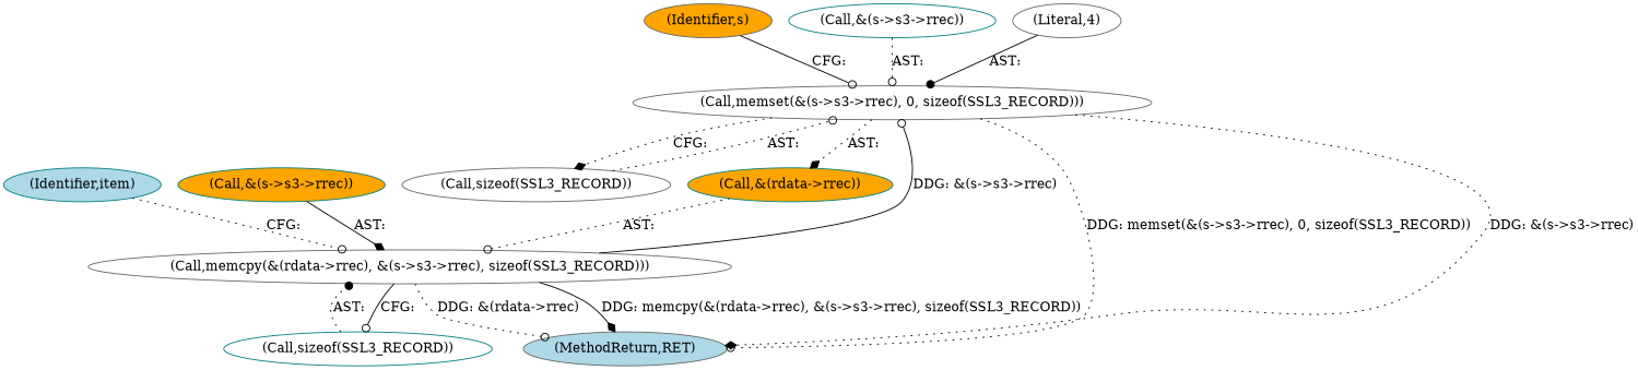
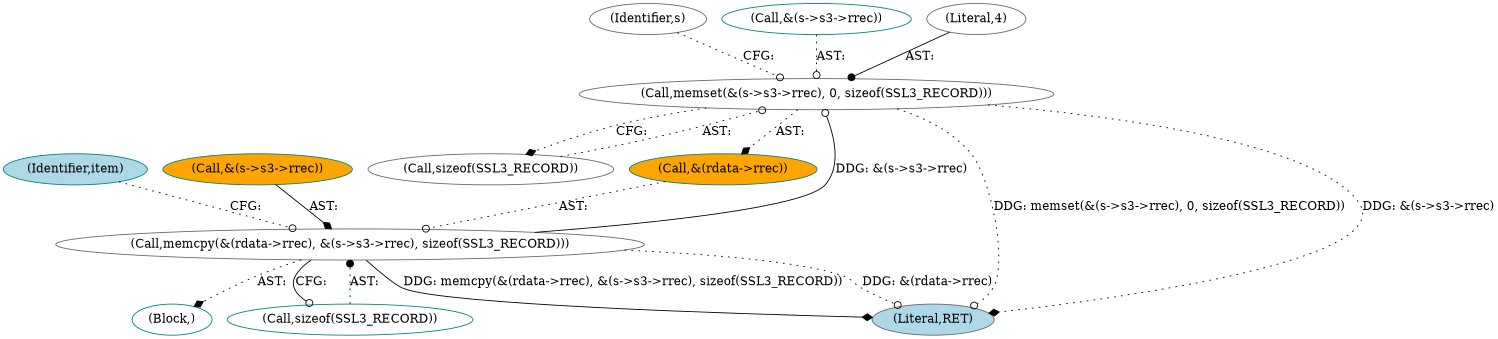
  digraph {
    node [color=gray40 fillcolor=white style=filled]
    edge [arrowhead=odot style=dotted]
    n1 [label="(Call,memset(&(s->s3->rrec), 0, sizeof(SSL3_RECORD)))"]
    n2 [label="(Call,sizeof(SSL3_RECORD))"]
-   n3 [fillcolor=lightblue label="(MethodReturn,RET)"]
+   n3 [fillcolor=lightblue label="(Literal,RET)"]
    n4 [color=teal fillcolor=orange label="(Call,&(rdata->rrec))"]
+   n5 [color=teal label="(Block,)"]
    n6 [label="(Call,memcpy(&(rdata->rrec), &(s->s3->rrec), sizeof(SSL3_RECORD)))"]
    n7 [color=teal label="(Call,sizeof(SSL3_RECORD))"]
    n8 [color=teal fillcolor=lightblue label="(Identifier,item)"]
-   n9 [fillcolor=orange label="(Identifier,s)"]
+   n9 [label="(Identifier,s)"]
    n10 [color=teal fillcolor=orange label="(Call,&(s->s3->rrec))"]
    n11 [color=teal label="(Call,&(s->s3->rrec))"]
    n12 [label="(Literal,4)"]
    n1 -> n2 [arrowhead=diamond label="CFG: "]
    n1 -> n3 [arrowhead=diamond label="DDG: &(s->s3->rrec)"]
    n1 -> n3 [label="DDG: memset(&(s->s3->rrec), 0, sizeof(SSL3_RECORD))"]
    n1 -> n4 [arrowhead=diamond label="AST: "]
    n2 -> n1 [label="AST: "]
    n4 -> n6 [label="AST: "]
    n6 -> n1 [label="DDG: &(s->s3->rrec)" style=solid]
    n6 -> n3 [arrowhead=diamond label="DDG: memcpy(&(rdata->rrec), &(s->s3->rrec), sizeof(SSL3_RECORD))" style=solid]
    n6 -> n3 [label="DDG: &(rdata->rrec)"]
+   n6 -> n5 [arrowhead=diamond label="AST: "]
    n6 -> n7 [label="CFG: " style=solid]
    n7 -> n6 [arrowhead=dot label="AST: "]
    n8 -> n6 [label="CFG: "]
-   n9 -> n1 [label="CFG: " style=solid]
+   n9 -> n1 [label="CFG: "]
    n10 -> n6 [arrowhead=diamond label="AST: " style=solid]
    n11 -> n1 [label="AST: "]
    n12 -> n1 [arrowhead=dot label="AST: " style=solid]
  }
